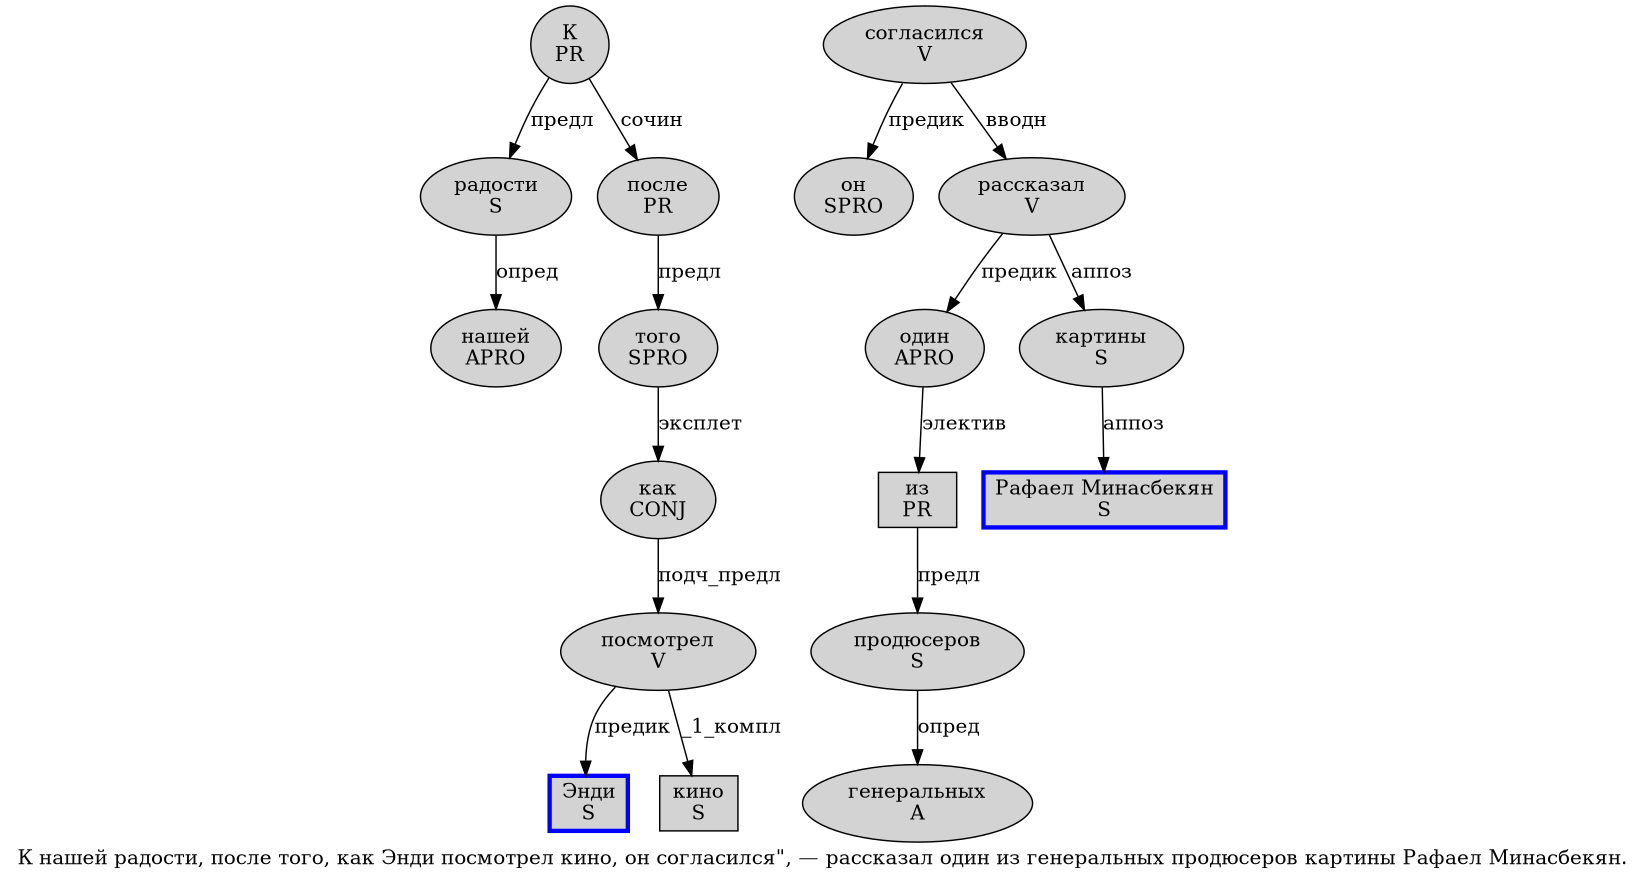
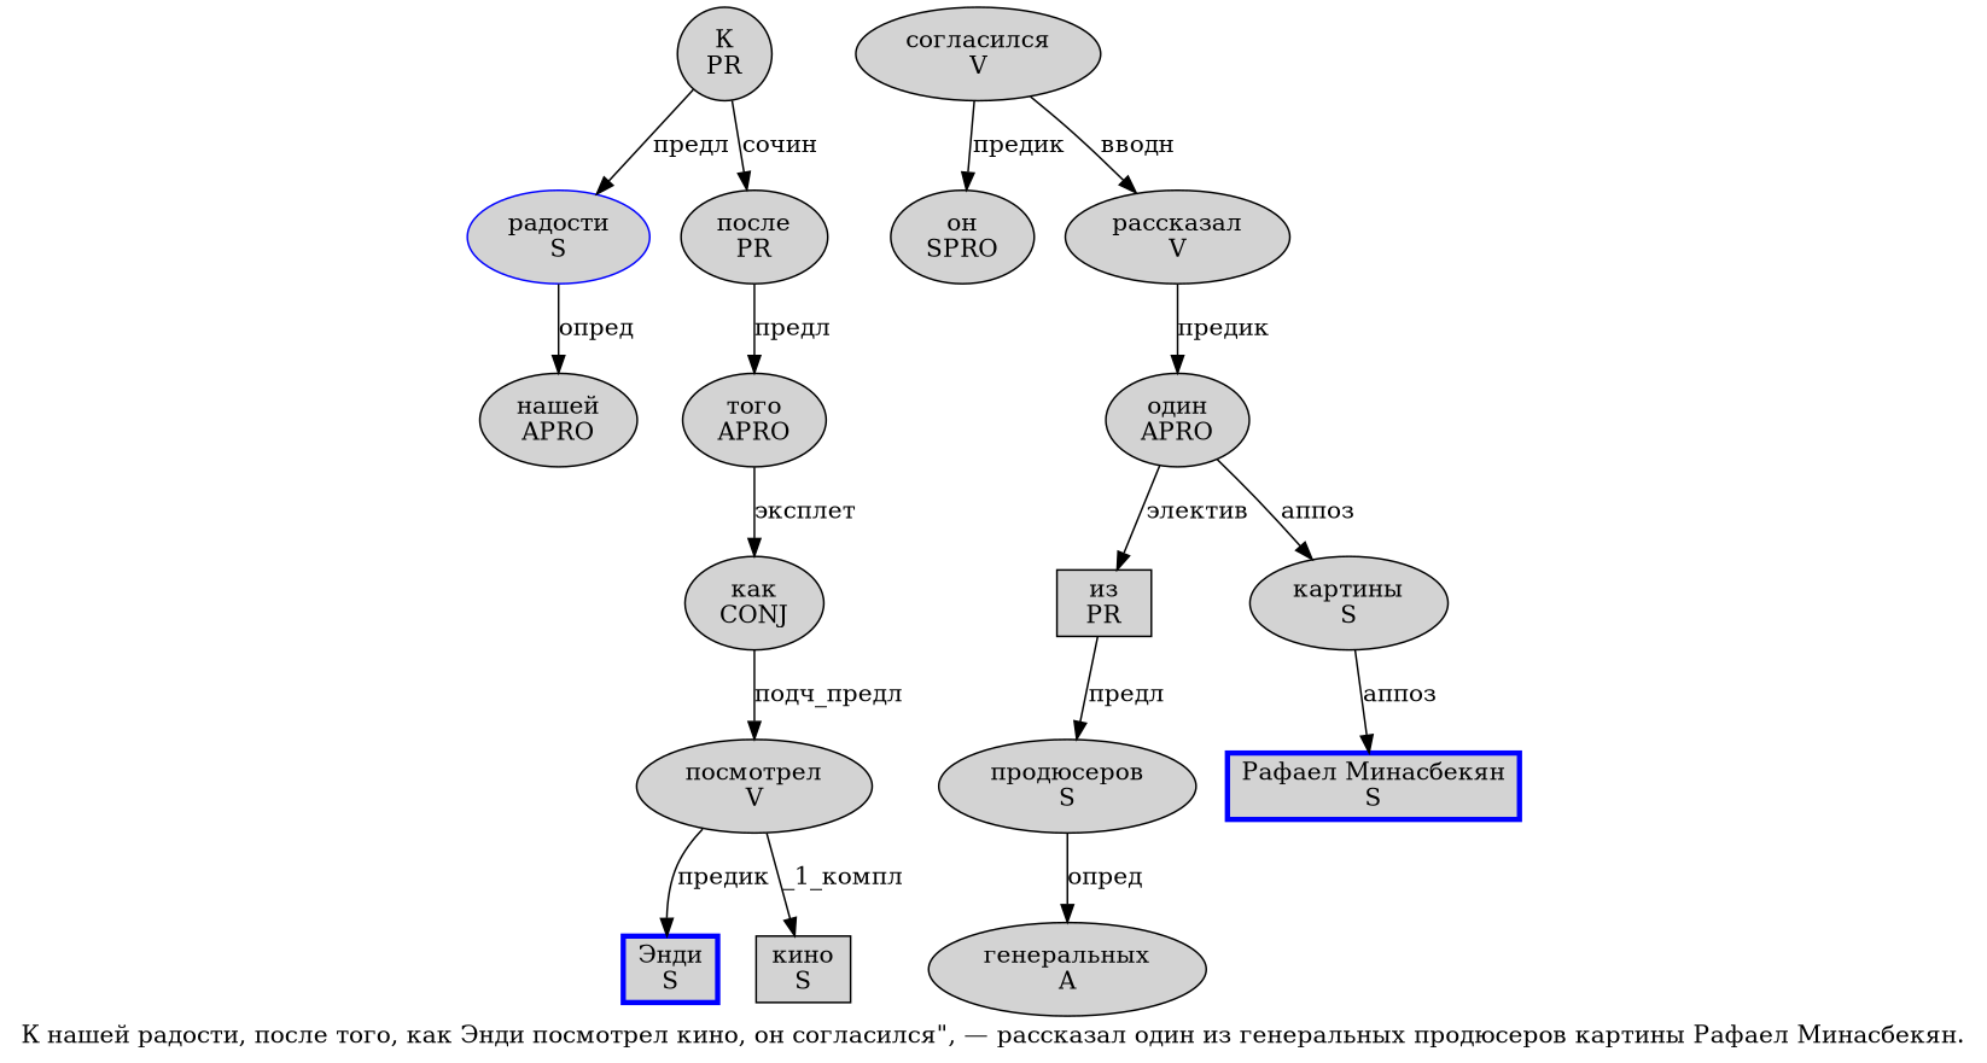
  digraph {
    label="К нашей радости, после того, как Энди посмотрел кино, он согласился\", — рассказал один из генеральных продюсеров картины Рафаел Минасбекян."
    node [fillcolor=lightgray penwidth=1 shape=ellipse style=filled]
    n1 [label="К\nPR"]
-   n2 [label="радости\nS"]
+   n2 [label="радости\nS" color=blue]
    n3 [label="после\nPR"]
    n4 [label="нашей\nAPRO"]
-   n5 [label="того\nSPRO"]
+   n5 [label="того\nAPRO"]
    n6 [label="как\nCONJ"]
    n7 [label="посмотрел\nV"]
    n8 [color=blue label="Энди\nS" penwidth=3 shape=box]
    n9 [label="кино\nS" shape=box]
    n10 [label="он\nSPRO"]
    n11 [label="согласился\nV"]
    n12 [label="рассказал\nV"]
    n13 [label="один\nAPRO"]
    n14 [label="из\nPR" shape=box]
    n15 [label="картины\nS"]
    n16 [label="продюсеров\nS"]
    n17 [color=blue label="Рафаел Минасбекян\nS" penwidth=3 shape=box]
    n18 [label="генеральных\nA"]
    n1 -> n2 [label="предл"]
    n1 -> n3 [label="сочин"]
    n2 -> n4 [label="опред"]
    n3 -> n5 [label="предл"]
    n5 -> n6 [label="эксплет"]
    n6 -> n7 [label="подч_предл"]
    n7 -> n8 [label="предик"]
    n7 -> n9 [label="_1_компл"]
    n11 -> n10 [label="предик"]
    n11 -> n12 [label="вводн"]
    n12 -> n13 [label="предик"]
    n13 -> n14 [label="электив"]
-   n12 -> n15 [label="аппоз"]
+   n13 -> n15 [label="аппоз"]
    n14 -> n16 [label="предл"]
    n15 -> n17 [label="аппоз"]
    n16 -> n18 [label="опред"]
  }
